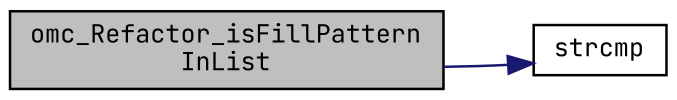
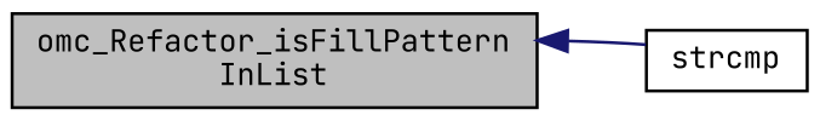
  digraph {
    rankdir=LR
    fontname="JetBrains Mono"
    node [color=black fontname="JetBrains Mono" fontsize=10 shape=record style=filled]
    n1 [fillcolor=grey75 fontcolor=black height=0.2 label="omc_Refactor_isFillPattern\lInList" width=0.4]
    n2 [fillcolor=white height=0.2 label=strcmp width=0.4]
-   n1 -> n2 [color=midnightblue fontname="JetBrains Mono" fontsize=10 labelfontname=Helvetica labelfontsize=10 style=solid]
+   n2 -> n1 [color=midnightblue fontname="JetBrains Mono" fontsize=10 labelfontname=Helvetica labelfontsize=10 style=solid]
  }
